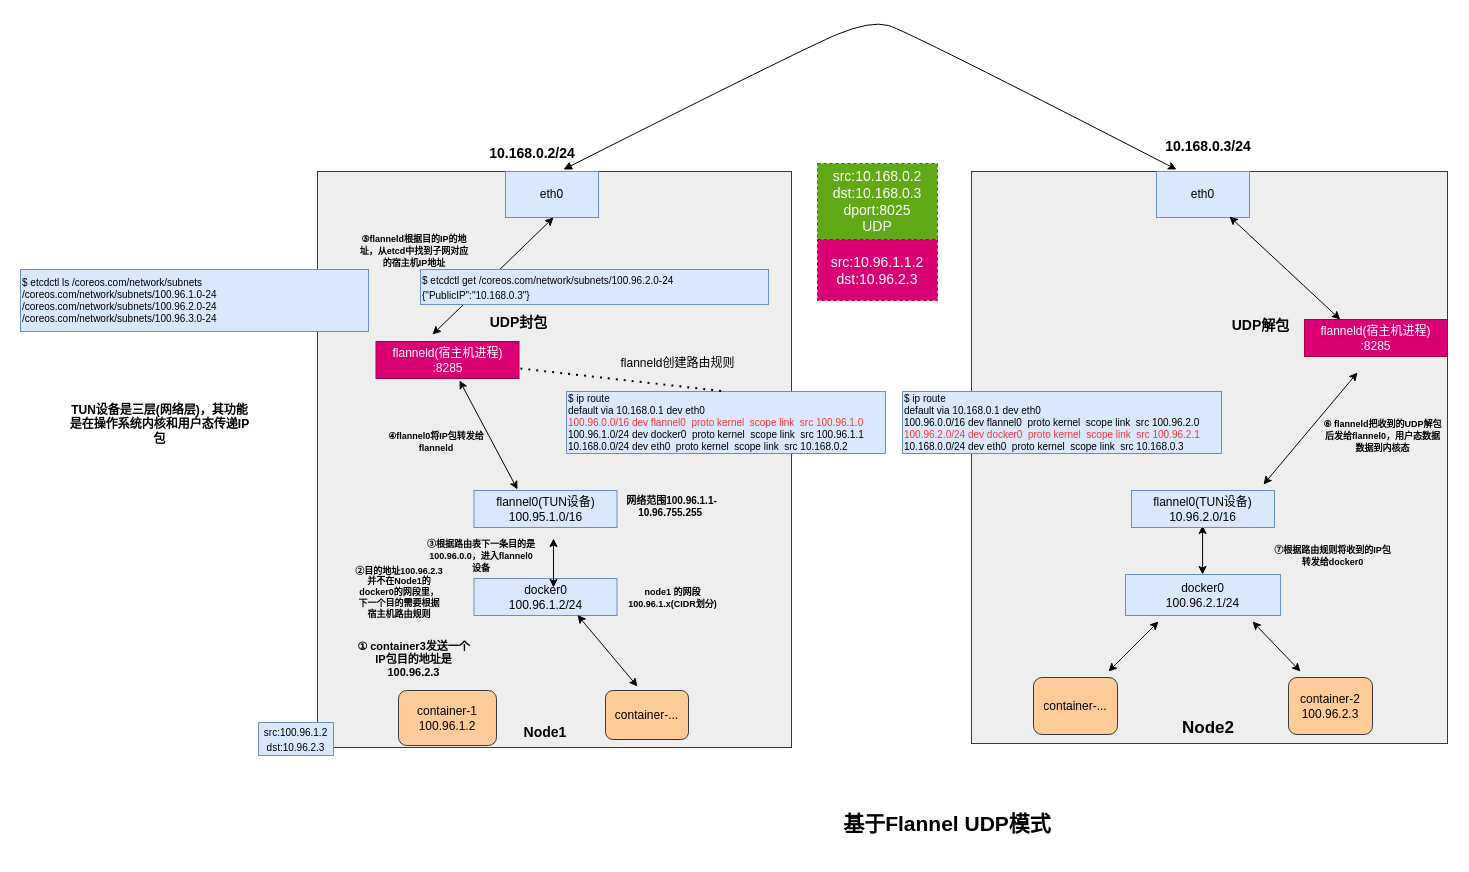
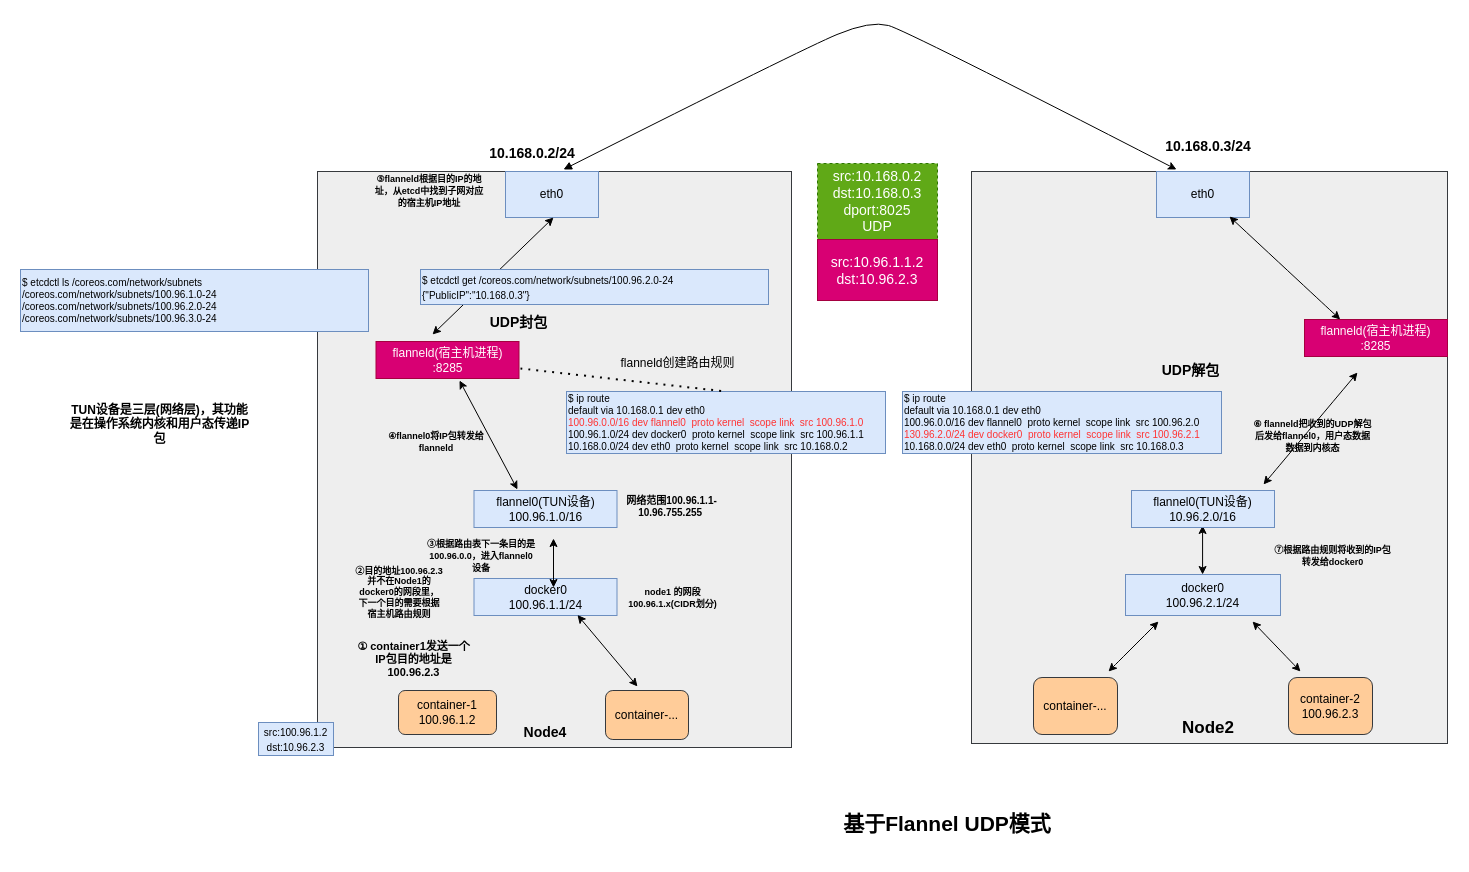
  <mxCell id="0" />
  <mxCell id="1" parent="0" />
  <mxCell id="2" value="" style="rounded=0;whiteSpace=wrap;html=1;fillColor=#eeeeee;strokeColor=#36393d;" vertex="1" parent="1"><mxGeometry x="317" y="171" width="474" height="576" as="geometry" /></mxCell>
  <mxCell id="3" value="" style="rounded=0;whiteSpace=wrap;html=1;fillColor=#eeeeee;strokeColor=#36393d;" vertex="1" parent="1"><mxGeometry x="971" y="171" width="476" height="572" as="geometry" /></mxCell>
  <mxCell id="4" value="eth0" style="rounded=0;whiteSpace=wrap;html=1;fillColor=#dae8fc;strokeColor=#6c8ebf;" vertex="1" parent="1"><mxGeometry x="505" y="171" width="93" height="46" as="geometry" /></mxCell>
  <mxCell id="5" value="eth0" style="rounded=0;whiteSpace=wrap;html=1;fillColor=#dae8fc;strokeColor=#6c8ebf;" vertex="1" parent="1"><mxGeometry x="1156" y="171" width="93" height="46" as="geometry" /></mxCell>
- <mxCell id="6" value="&lt;b&gt;&lt;font style=&quot;font-size: 14px&quot;&gt;Node1&lt;/font&gt;&lt;/b&gt;" style="text;html=1;strokeColor=none;fillColor=none;align=center;verticalAlign=middle;whiteSpace=wrap;rounded=0;" vertex="1" parent="1"><mxGeometry x="515" y="717" width="60" height="30" as="geometry" /></mxCell>
+ <mxCell id="6" value="&lt;b&gt;&lt;font style=&quot;font-size: 14px&quot;&gt;Node4&lt;/font&gt;&lt;/b&gt;" style="text;html=1;strokeColor=none;fillColor=none;align=center;verticalAlign=middle;whiteSpace=wrap;rounded=0;" vertex="1" parent="1"><mxGeometry x="515" y="717" width="60" height="30" as="geometry" /></mxCell>
  <mxCell id="7" value="&lt;b&gt;&lt;font style=&quot;font-size: 17px&quot;&gt;Node2&lt;/font&gt;&lt;/b&gt;" style="text;html=1;strokeColor=none;fillColor=none;align=center;verticalAlign=middle;whiteSpace=wrap;rounded=0;" vertex="1" parent="1"><mxGeometry x="1178" y="713" width="60" height="30" as="geometry" /></mxCell>
- <mxCell id="8" value="container-1&lt;br&gt;100.96.1.2" style="rounded=1;whiteSpace=wrap;html=1;fillColor=#ffcc99;strokeColor=#36393d;" vertex="1" parent="1"><mxGeometry x="398" y="690" width="98" height="55" as="geometry" /></mxCell>
+ <mxCell id="8" value="container-1&lt;br&gt;100.96.1.2" style="rounded=1;whiteSpace=wrap;html=1;fillColor=#ffcc99;strokeColor=#36393d;" vertex="1" parent="1"><mxGeometry x="398" y="690" width="98" height="44" as="geometry" /></mxCell>
  <mxCell id="9" value="&lt;span&gt;container-...&lt;/span&gt;" style="rounded=1;whiteSpace=wrap;html=1;fillColor=#ffcc99;strokeColor=#36393d;" vertex="1" parent="1"><mxGeometry x="605" y="690" width="83" height="49" as="geometry" /></mxCell>
  <mxCell id="10" value="&lt;span&gt;container-...&lt;/span&gt;" style="rounded=1;whiteSpace=wrap;html=1;fillColor=#ffcc99;strokeColor=#36393d;" vertex="1" parent="1"><mxGeometry x="1033" y="677" width="84" height="57" as="geometry" /></mxCell>
  <mxCell id="11" value="&lt;span&gt;container-2&lt;br&gt;100.96.2.3&lt;br&gt;&lt;/span&gt;" style="rounded=1;whiteSpace=wrap;html=1;fillColor=#ffcc99;strokeColor=#36393d;" vertex="1" parent="1"><mxGeometry x="1288" y="677" width="84" height="57" as="geometry" /></mxCell>
- <mxCell id="12" value="docker0&lt;br&gt;100.96.1.2/24" style="rounded=0;whiteSpace=wrap;html=1;fillColor=#dae8fc;strokeColor=#6c8ebf;" vertex="1" parent="1"><mxGeometry x="473.5" y="578" width="143" height="37" as="geometry" /></mxCell>
+ <mxCell id="12" value="docker0&lt;br&gt;100.96.1.1/24" style="rounded=0;whiteSpace=wrap;html=1;fillColor=#dae8fc;strokeColor=#6c8ebf;" vertex="1" parent="1"><mxGeometry x="473.5" y="578" width="143" height="37" as="geometry" /></mxCell>
  <mxCell id="13" value="docker0&lt;br&gt;100.96.2.1/24" style="rounded=0;whiteSpace=wrap;html=1;fillColor=#dae8fc;strokeColor=#6c8ebf;" vertex="1" parent="1"><mxGeometry x="1125" y="574" width="155" height="41" as="geometry" /></mxCell>
  <mxCell id="14" value="&lt;font style=&quot;font-size: 10px&quot;&gt;src:100.96.1.2&lt;br&gt;dst:10.96.2.3&lt;/font&gt;" style="rounded=0;whiteSpace=wrap;html=1;fillColor=#dae8fc;strokeColor=#6c8ebf;" vertex="1" parent="1"><mxGeometry x="258" y="722" width="75" height="33" as="geometry" /></mxCell>
- <mxCell id="15" value="&lt;b&gt;&lt;font style=&quot;font-size: 11px&quot;&gt;① container3发送一个IP包目的地址是100.96.2.3&lt;/font&gt;&lt;/b&gt;" style="text;html=1;strokeColor=none;fillColor=none;align=center;verticalAlign=middle;whiteSpace=wrap;rounded=0;fontSize=10;" vertex="1" parent="1"><mxGeometry x="354" y="637" width="119" height="44" as="geometry" /></mxCell>
+ <mxCell id="15" value="&lt;b&gt;&lt;font style=&quot;font-size: 11px&quot;&gt;① container1发送一个IP包目的地址是100.96.2.3&lt;/font&gt;&lt;/b&gt;" style="text;html=1;strokeColor=none;fillColor=none;align=center;verticalAlign=middle;whiteSpace=wrap;rounded=0;fontSize=10;" vertex="1" parent="1"><mxGeometry x="354" y="637" width="119" height="44" as="geometry" /></mxCell>
  <mxCell id="16" value="&lt;font style=&quot;font-size: 9px&quot;&gt;&lt;b&gt;node1 的网段&lt;br&gt;100.96.1.x(CIDR划分)&lt;/b&gt;&lt;/font&gt;" style="text;html=1;strokeColor=none;fillColor=none;align=center;verticalAlign=middle;whiteSpace=wrap;rounded=0;fontSize=10;" vertex="1" parent="1"><mxGeometry x="616.5" y="583" width="111" height="27" as="geometry" /></mxCell>
  <mxCell id="17" value="&lt;b&gt;②目的地址100.96.2.3并不在Node1的docker0的网段里，下一个目的需要根据宿主机路由规则&lt;/b&gt;" style="text;html=1;strokeColor=none;fillColor=none;align=center;verticalAlign=middle;whiteSpace=wrap;rounded=0;fontSize=9;" vertex="1" parent="1"><mxGeometry x="354" y="576.5" width="90" height="30" as="geometry" /></mxCell>
  <mxCell id="18" value="&lt;div style=&quot;font-size: 10px&quot;&gt;&lt;font style=&quot;font-size: 10px&quot;&gt;$ ip route&lt;/font&gt;&lt;/div&gt;&lt;div style=&quot;font-size: 10px&quot;&gt;&lt;font style=&quot;font-size: 10px&quot;&gt;default via 10.168.0.1 dev eth0&lt;/font&gt;&lt;/div&gt;&lt;div style=&quot;font-size: 10px&quot;&gt;&lt;font style=&quot;font-size: 10px&quot; color=&quot;#ff3333&quot;&gt;100.96.0.0/16 dev flannel0&amp;nbsp; proto kernel&amp;nbsp; scope link&amp;nbsp; src 100.96.1.0&lt;/font&gt;&lt;/div&gt;&lt;div style=&quot;font-size: 10px&quot;&gt;&lt;font style=&quot;font-size: 10px&quot;&gt;100.96.1.0/24 dev docker0&amp;nbsp; proto kernel&amp;nbsp; scope link&amp;nbsp; src 100.96.1.1&lt;/font&gt;&lt;/div&gt;&lt;div style=&quot;font-size: 10px&quot;&gt;&lt;font style=&quot;font-size: 10px&quot;&gt;10.168.0.0/24 dev eth0&amp;nbsp; proto kernel&amp;nbsp; scope link&amp;nbsp; src 10.168.0.2&lt;/font&gt;&lt;/div&gt;" style="rounded=0;whiteSpace=wrap;html=1;fillColor=#dae8fc;strokeColor=#6c8ebf;align=left;" vertex="1" parent="1"><mxGeometry x="566" y="391" width="319" height="62" as="geometry" /></mxCell>
  <mxCell id="19" value="" style="endArrow=classic;startArrow=classic;html=1;rounded=0;fontSize=6;" edge="1" parent="1"><mxGeometry width="50" height="50" relative="1" as="geometry"><mxPoint x="637" y="686" as="sourcePoint" /><mxPoint x="577" y="614.5" as="targetPoint" /></mxGeometry></mxCell>
- <mxCell id="20" value="flannel0(TUN设备)&lt;br&gt;100.95.1.0/16" style="rounded=0;whiteSpace=wrap;html=1;fillColor=#dae8fc;strokeColor=#6c8ebf;" vertex="1" parent="1"><mxGeometry x="473.5" y="490" width="143" height="37" as="geometry" /></mxCell>
+ <mxCell id="20" value="flannel0(TUN设备)&lt;br&gt;100.96.1.0/16" style="rounded=0;whiteSpace=wrap;html=1;fillColor=#dae8fc;strokeColor=#6c8ebf;" vertex="1" parent="1"><mxGeometry x="473.5" y="490" width="143" height="37" as="geometry" /></mxCell>
  <mxCell id="21" value="" style="endArrow=classic;startArrow=classic;html=1;rounded=0;fontSize=10;fontColor=#FF3333;" edge="1" parent="1"><mxGeometry width="50" height="50" relative="1" as="geometry"><mxPoint x="1202.08" y="574" as="sourcePoint" /><mxPoint x="1202.08" y="525" as="targetPoint" /></mxGeometry></mxCell>
  <mxCell id="22" value="&lt;b style=&quot;font-size: 9px&quot;&gt;&lt;font style=&quot;font-size: 9px&quot;&gt;③根据路由表下一条目的是100.96.0.0，进入flannel0&lt;/font&gt;设备&lt;/b&gt;" style="text;html=1;strokeColor=none;fillColor=none;align=center;verticalAlign=middle;whiteSpace=wrap;rounded=0;fontSize=10;fontColor=#000000;" vertex="1" parent="1"><mxGeometry x="425" y="540" width="111.5" height="30" as="geometry" /></mxCell>
  <mxCell id="23" value="&lt;font size=&quot;1&quot;&gt;&lt;b&gt;网络范围100.96.1.1-10.96.755.255&amp;nbsp;&lt;/b&gt;&lt;/font&gt;" style="text;html=1;strokeColor=none;fillColor=none;align=center;verticalAlign=middle;whiteSpace=wrap;rounded=0;fontSize=10;" vertex="1" parent="1"><mxGeometry x="598" y="492" width="147" height="27" as="geometry" /></mxCell>
  <mxCell id="24" value="flanneld(宿主机进程)&lt;br&gt;:8285" style="rounded=0;whiteSpace=wrap;html=1;fillColor=#d80073;strokeColor=#A50040;fontColor=#ffffff;" vertex="1" parent="1"><mxGeometry x="375.5" y="341" width="143" height="37" as="geometry" /></mxCell>
  <mxCell id="25" value="" style="endArrow=classic;startArrow=classic;html=1;rounded=0;fontSize=9;fontColor=#000000;exitX=0.304;exitY=-0.027;exitDx=0;exitDy=0;exitPerimeter=0;" edge="1" parent="1" source="20"><mxGeometry width="50" height="50" relative="1" as="geometry"><mxPoint x="512" y="444" as="sourcePoint" /><mxPoint x="459" y="380" as="targetPoint" /></mxGeometry></mxCell>
  <mxCell id="26" value="&lt;font size=&quot;1&quot;&gt;&lt;b style=&quot;font-size: 12px&quot;&gt;TUN设备是三层(网络层)，其功能是在操作系统内核和用户态传递IP包&lt;/b&gt;&lt;/font&gt;" style="text;html=1;strokeColor=none;fillColor=none;align=center;verticalAlign=middle;whiteSpace=wrap;rounded=0;fontSize=9;fontColor=#000000;" vertex="1" parent="1"><mxGeometry x="65" y="397" width="189" height="54" as="geometry" /></mxCell>
  <mxCell id="27" value="&lt;b style=&quot;font-size: 9px&quot;&gt;&lt;font style=&quot;font-size: 9px&quot;&gt;④flannel0将IP包转发给flanneld&lt;/font&gt;&lt;/b&gt;" style="text;html=1;strokeColor=none;fillColor=none;align=center;verticalAlign=middle;whiteSpace=wrap;rounded=0;fontSize=10;fontColor=#000000;" vertex="1" parent="1"><mxGeometry x="380" y="426" width="111.5" height="30" as="geometry" /></mxCell>
  <mxCell id="28" value="&lt;font size=&quot;1&quot;&gt;&lt;b style=&quot;font-size: 14px&quot;&gt;UDP封包&lt;/b&gt;&lt;/font&gt;" style="text;html=1;strokeColor=none;fillColor=none;align=center;verticalAlign=middle;whiteSpace=wrap;rounded=0;fontSize=10;" vertex="1" parent="1"><mxGeometry x="481" y="308" width="75" height="27" as="geometry" /></mxCell>
  <mxCell id="29" value="" style="endArrow=classic;startArrow=classic;html=1;rounded=0;fontSize=12;fontColor=#000000;" edge="1" parent="1"><mxGeometry width="50" height="50" relative="1" as="geometry"><mxPoint x="432" y="334" as="sourcePoint" /><mxPoint x="553" y="217" as="targetPoint" /></mxGeometry></mxCell>
  <mxCell id="30" value="" style="endArrow=classic;html=1;fontSize=12;fontColor=#000000;curved=1;startArrow=block;startFill=1;" edge="1" parent="1"><mxGeometry width="50" height="50" relative="1" as="geometry"><mxPoint x="563" y="169" as="sourcePoint" /><mxPoint x="1176" y="169" as="targetPoint" /><Array as="points"><mxPoint x="803" y="48" /><mxPoint x="870" y="20" /><mxPoint x="906" y="30" /></Array></mxGeometry></mxCell>
  <mxCell id="31" value="" style="endArrow=none;dashed=1;html=1;dashPattern=1 3;strokeWidth=2;fontSize=12;fontColor=#000000;curved=1;entryX=0.5;entryY=0;entryDx=0;entryDy=0;" edge="1" parent="1" target="18"><mxGeometry width="50" height="50" relative="1" as="geometry"><mxPoint x="520" y="368" as="sourcePoint" /><mxPoint x="570" y="318" as="targetPoint" /></mxGeometry></mxCell>
  <mxCell id="32" value="flanneld创建路由规则" style="text;html=1;strokeColor=none;fillColor=none;align=center;verticalAlign=middle;whiteSpace=wrap;rounded=0;fontSize=12;fontColor=#000000;" vertex="1" parent="1"><mxGeometry x="608" y="348" width="139" height="30" as="geometry" /></mxCell>
- <mxCell id="33" value="&lt;b style=&quot;font-size: 9px&quot;&gt;&lt;font style=&quot;font-size: 9px&quot;&gt;⑤flanneld根据目的IP的地址，从etcd中找到子网对应的宿主机IP地址&lt;/font&gt;&lt;/b&gt;" style="text;html=1;strokeColor=none;fillColor=none;align=center;verticalAlign=middle;whiteSpace=wrap;rounded=0;fontSize=10;fontColor=#000000;" vertex="1" parent="1"><mxGeometry x="358" y="235" width="111.5" height="30" as="geometry" /></mxCell>
+ <mxCell id="33" value="&lt;b style=&quot;font-size: 9px&quot;&gt;&lt;font style=&quot;font-size: 9px&quot;&gt;⑤flanneld根据目的IP的地址，从etcd中找到子网对应的宿主机IP地址&lt;/font&gt;&lt;/b&gt;" style="text;html=1;strokeColor=none;fillColor=none;align=center;verticalAlign=middle;whiteSpace=wrap;rounded=0;fontSize=10;fontColor=#000000;" vertex="1" parent="1"><mxGeometry x="373" y="175" width="111.5" height="30" as="geometry" /></mxCell>
  <mxCell id="34" value="&lt;div&gt;&lt;div&gt;&lt;span style=&quot;font-size: 10px&quot;&gt;$ etcdctl get /coreos.com/network/subnets/100.96.2.0-24&lt;/span&gt;&lt;br&gt;&lt;/div&gt;&lt;div&gt;&lt;span style=&quot;font-size: 10px&quot;&gt;{&quot;PublicIP&quot;:&quot;10.168.0.3&quot;}&lt;/span&gt;&lt;/div&gt;&lt;/div&gt;" style="rounded=0;whiteSpace=wrap;html=1;fillColor=#dae8fc;strokeColor=#6c8ebf;align=left;" vertex="1" parent="1"><mxGeometry x="420" y="269" width="348" height="35" as="geometry" /></mxCell>
  <mxCell id="35" value="&lt;div style=&quot;font-size: 10px&quot;&gt;&lt;div&gt;$ etcdctl ls /coreos.com/network/subnets&lt;/div&gt;&lt;div&gt;/coreos.com/network/subnets/100.96.1.0-24&lt;/div&gt;&lt;div&gt;/coreos.com/network/subnets/100.96.2.0-24&lt;/div&gt;&lt;div&gt;/coreos.com/network/subnets/100.96.3.0-24&lt;/div&gt;&lt;/div&gt;" style="rounded=0;whiteSpace=wrap;html=1;fillColor=#dae8fc;strokeColor=#6c8ebf;align=left;" vertex="1" parent="1"><mxGeometry x="20" y="269" width="348" height="62" as="geometry" /></mxCell>
  <mxCell id="36" value="&lt;font style=&quot;font-size: 14px&quot;&gt;&lt;b&gt;10.168.0.2/24&lt;/b&gt;&lt;/font&gt;" style="text;html=1;strokeColor=none;fillColor=none;align=center;verticalAlign=middle;whiteSpace=wrap;rounded=0;fontSize=12;fontColor=#000000;" vertex="1" parent="1"><mxGeometry x="502" y="139" width="60" height="27" as="geometry" /></mxCell>
  <mxCell id="37" value="&lt;b&gt;&lt;font style=&quot;font-size: 14px&quot;&gt;10.168.0.3/24&lt;/font&gt;&lt;/b&gt;" style="text;html=1;strokeColor=none;fillColor=none;align=center;verticalAlign=middle;whiteSpace=wrap;rounded=0;fontSize=12;fontColor=#000000;" vertex="1" parent="1"><mxGeometry x="1178" y="132" width="60" height="27" as="geometry" /></mxCell>
  <mxCell id="38" value="src:10.168.0.2&lt;br&gt;dst:10.168.0.3&lt;br&gt;dport:8025&lt;br&gt;UDP" style="rounded=0;whiteSpace=wrap;html=1;fontSize=14;fontColor=#ffffff;fillColor=#60a917;strokeColor=#2D7600;dashed=1;" vertex="1" parent="1"><mxGeometry x="817" y="163" width="120" height="76" as="geometry" /></mxCell>
- <mxCell id="39" value="src:10.96.1.1.2&lt;br&gt;dst:10.96.2.3" style="rounded=0;whiteSpace=wrap;html=1;fontSize=14;fontColor=#ffffff;fillColor=#d80073;strokeColor=#A50040;dashed=1;" vertex="1" parent="1"><mxGeometry x="817" y="239" width="120" height="61" as="geometry" /></mxCell>
+ <mxCell id="39" value="src:10.96.1.1.2&lt;br&gt;dst:10.96.2.3" style="rounded=0;whiteSpace=wrap;html=1;fontSize=14;fontColor=#ffffff;fillColor=#d80073;strokeColor=#A50040;" vertex="1" parent="1"><mxGeometry x="817" y="239" width="120" height="61" as="geometry" /></mxCell>
  <mxCell id="40" value="" style="endArrow=classic;startArrow=classic;html=1;fontSize=14;fontColor=#000000;curved=1;" edge="1" parent="1"><mxGeometry width="50" height="50" relative="1" as="geometry"><mxPoint x="1108" y="671" as="sourcePoint" /><mxPoint x="1158" y="621" as="targetPoint" /></mxGeometry></mxCell>
  <mxCell id="41" value="" style="endArrow=classic;startArrow=classic;html=1;fontSize=14;fontColor=#000000;curved=1;" edge="1" parent="1"><mxGeometry width="50" height="50" relative="1" as="geometry"><mxPoint x="1300" y="671" as="sourcePoint" /><mxPoint x="1252" y="621" as="targetPoint" /></mxGeometry></mxCell>
  <mxCell id="42" value="flanneld(宿主机进程)&lt;br&gt;:8285" style="rounded=0;whiteSpace=wrap;html=1;fillColor=#d80073;strokeColor=#A50040;fontColor=#ffffff;" vertex="1" parent="1"><mxGeometry x="1304" y="319" width="143" height="37" as="geometry" /></mxCell>
  <mxCell id="43" value="" style="endArrow=classic;startArrow=classic;html=1;fontSize=14;fontColor=#000000;curved=1;exitX=0.25;exitY=0;exitDx=0;exitDy=0;" edge="1" parent="1" source="42"><mxGeometry width="50" height="50" relative="1" as="geometry"><mxPoint x="1299" y="300" as="sourcePoint" /><mxPoint x="1229" y="216" as="targetPoint" /></mxGeometry></mxCell>
- <mxCell id="44" value="&lt;div style=&quot;font-size: 10px&quot;&gt;&lt;div&gt;$ ip route&lt;/div&gt;&lt;div&gt;default via 10.168.0.1 dev eth0&lt;/div&gt;&lt;div&gt;100.96.0.0/16 dev flannel0&amp;nbsp; proto kernel&amp;nbsp; scope link&amp;nbsp; src 100.96.2.0&lt;/div&gt;&lt;div&gt;&lt;font color=&quot;#ff3333&quot;&gt;100.96.2.0/24 dev docker0&amp;nbsp; proto kernel&amp;nbsp; scope link&amp;nbsp; src 100.96.2.1&lt;/font&gt;&lt;/div&gt;&lt;div&gt;10.168.0.0/24 dev eth0&amp;nbsp; proto kernel&amp;nbsp; scope link&amp;nbsp; src 10.168.0.3&lt;/div&gt;&lt;/div&gt;" style="rounded=0;whiteSpace=wrap;html=1;fillColor=#dae8fc;strokeColor=#6c8ebf;align=left;" vertex="1" parent="1"><mxGeometry x="902" y="391" width="319" height="62" as="geometry" /></mxCell>
- <mxCell id="45" value="&lt;font size=&quot;1&quot;&gt;&lt;b style=&quot;font-size: 14px&quot;&gt;UDP解包&lt;/b&gt;&lt;/font&gt;" style="text;html=1;strokeColor=none;fillColor=none;align=center;verticalAlign=middle;whiteSpace=wrap;rounded=0;fontSize=10;" vertex="1" parent="1"><mxGeometry x="1223" y="311" width="75" height="27" as="geometry" /></mxCell>
+ <mxCell id="44" value="&lt;div style=&quot;font-size: 10px&quot;&gt;&lt;div&gt;$ ip route&lt;/div&gt;&lt;div&gt;default via 10.168.0.1 dev eth0&lt;/div&gt;&lt;div&gt;100.96.0.0/16 dev flannel0&amp;nbsp; proto kernel&amp;nbsp; scope link&amp;nbsp; src 100.96.2.0&lt;/div&gt;&lt;div&gt;&lt;font color=&quot;#ff3333&quot;&gt;130.96.2.0/24 dev docker0&amp;nbsp; proto kernel&amp;nbsp; scope link&amp;nbsp; src 100.96.2.1&lt;/font&gt;&lt;/div&gt;&lt;div&gt;10.168.0.0/24 dev eth0&amp;nbsp; proto kernel&amp;nbsp; scope link&amp;nbsp; src 10.168.0.3&lt;/div&gt;&lt;/div&gt;" style="rounded=0;whiteSpace=wrap;html=1;fillColor=#dae8fc;strokeColor=#6c8ebf;align=left;" vertex="1" parent="1"><mxGeometry x="902" y="391" width="319" height="62" as="geometry" /></mxCell>
+ <mxCell id="45" value="&lt;font size=&quot;1&quot;&gt;&lt;b style=&quot;font-size: 14px&quot;&gt;UDP解包&lt;/b&gt;&lt;/font&gt;" style="text;html=1;strokeColor=none;fillColor=none;align=center;verticalAlign=middle;whiteSpace=wrap;rounded=0;fontSize=10;" vertex="1" parent="1"><mxGeometry x="1153" y="356" width="75" height="27" as="geometry" /></mxCell>
  <mxCell id="46" value="flannel0(TUN设备)&lt;br&gt;10.96.2.0/16" style="rounded=0;whiteSpace=wrap;html=1;fillColor=#dae8fc;strokeColor=#6c8ebf;" vertex="1" parent="1"><mxGeometry x="1131" y="490" width="143" height="37" as="geometry" /></mxCell>
  <mxCell id="47" value="" style="endArrow=classic;startArrow=classic;html=1;fontSize=14;fontColor=#000000;curved=1;" edge="1" parent="1"><mxGeometry width="50" height="50" relative="1" as="geometry"><mxPoint x="1263" y="484" as="sourcePoint" /><mxPoint x="1357" y="372" as="targetPoint" /></mxGeometry></mxCell>
  <mxCell id="48" value="" style="endArrow=classic;startArrow=classic;html=1;rounded=0;fontSize=10;fontColor=#FF3333;" edge="1" parent="1"><mxGeometry width="50" height="50" relative="1" as="geometry"><mxPoint x="553" y="587" as="sourcePoint" /><mxPoint x="553" y="538" as="targetPoint" /></mxGeometry></mxCell>
- <mxCell id="49" value="&lt;b style=&quot;font-size: 9px&quot;&gt;&lt;font style=&quot;font-size: 9px&quot;&gt;⑥ flanneld把收到的UDP解包后发给flannel0，用户态数据数据到内核态&lt;/font&gt;&lt;/b&gt;" style="text;html=1;strokeColor=none;fillColor=none;align=center;verticalAlign=middle;whiteSpace=wrap;rounded=0;fontSize=10;fontColor=#000000;" vertex="1" parent="1"><mxGeometry x="1322" y="413" width="121" height="43" as="geometry" /></mxCell>
+ <mxCell id="49" value="&lt;b style=&quot;font-size: 9px&quot;&gt;&lt;font style=&quot;font-size: 9px&quot;&gt;⑥ flanneld把收到的UDP解包后发给flannel0，用户态数据数据到内核态&lt;/font&gt;&lt;/b&gt;" style="text;html=1;strokeColor=none;fillColor=none;align=center;verticalAlign=middle;whiteSpace=wrap;rounded=0;fontSize=10;fontColor=#000000;" vertex="1" parent="1"><mxGeometry x="1252" y="413" width="121" height="43" as="geometry" /></mxCell>
  <mxCell id="50" value="&lt;b style=&quot;font-size: 9px&quot;&gt;&lt;font style=&quot;font-size: 9px&quot;&gt;⑦根据路由规则将收到的IP包转发给docker0&lt;/font&gt;&lt;/b&gt;" style="text;html=1;strokeColor=none;fillColor=none;align=center;verticalAlign=middle;whiteSpace=wrap;rounded=0;fontSize=10;fontColor=#000000;" vertex="1" parent="1"><mxGeometry x="1272" y="533.5" width="121" height="43" as="geometry" /></mxCell>
  <mxCell id="51" value="&lt;b&gt;&lt;font style=&quot;font-size: 21px&quot;&gt;基于Flannel UDP模式&lt;/font&gt;&lt;/b&gt;" style="text;html=1;strokeColor=none;fillColor=none;align=center;verticalAlign=middle;whiteSpace=wrap;rounded=0;fontSize=9;fontColor=#000000;" vertex="1" parent="1"><mxGeometry x="749" y="796" width="396" height="54" as="geometry" /></mxCell>
